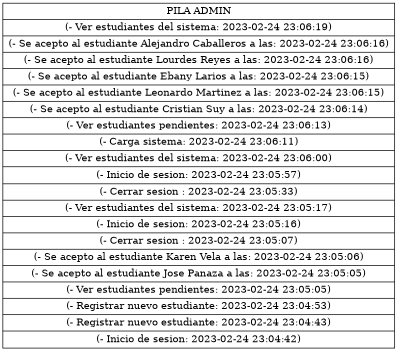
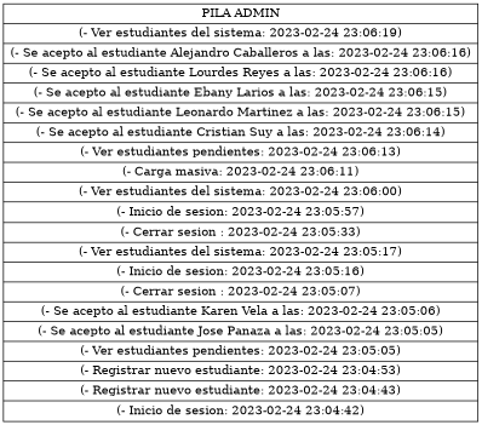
  digraph {
    rankdir=LR
-   n1 [label="PILA ADMIN|(- Ver estudiantes del sistema: 2023-02-24 23:06:19)|(- Se acepto al estudiante Alejandro  Caballeros a las: 2023-02-24 23:06:16)|(- Se acepto al estudiante Lourdes  Reyes a las: 2023-02-24 23:06:16)|(- Se acepto al estudiante Ebany  Larios a las: 2023-02-24 23:06:15)|(- Se acepto al estudiante Leonardo  Martinez a las: 2023-02-24 23:06:15)|(- Se acepto al estudiante Cristian  Suy a las: 2023-02-24 23:06:14)|(- Ver estudiantes pendientes: 2023-02-24 23:06:13)|(- Carga sistema: 2023-02-24 23:06:11)|(- Ver estudiantes del sistema: 2023-02-24 23:06:00)|(- Inicio de sesion: 2023-02-24 23:05:57)|(- Cerrar sesion : 2023-02-24 23:05:33)|(- Ver estudiantes del sistema: 2023-02-24 23:05:17)|(- Inicio de sesion: 2023-02-24 23:05:16)|(- Cerrar sesion : 2023-02-24 23:05:07)|(- Se acepto al estudiante Karen Vela a las: 2023-02-24 23:05:06)|(- Se acepto al estudiante Jose Panaza a las: 2023-02-24 23:05:05)|(- Ver estudiantes pendientes: 2023-02-24 23:05:05)|(- Registrar nuevo estudiante: 2023-02-24 23:04:53)|(- Registrar nuevo estudiante: 2023-02-24 23:04:43)|(- Inicio de sesion: 2023-02-24 23:04:42)" shape=record]
+   n1 [label="PILA ADMIN|(- Ver estudiantes del sistema: 2023-02-24 23:06:19)|(- Se acepto al estudiante Alejandro  Caballeros a las: 2023-02-24 23:06:16)|(- Se acepto al estudiante Lourdes  Reyes a las: 2023-02-24 23:06:16)|(- Se acepto al estudiante Ebany  Larios a las: 2023-02-24 23:06:15)|(- Se acepto al estudiante Leonardo  Martinez a las: 2023-02-24 23:06:15)|(- Se acepto al estudiante Cristian  Suy a las: 2023-02-24 23:06:14)|(- Ver estudiantes pendientes: 2023-02-24 23:06:13)|(- Carga masiva: 2023-02-24 23:06:11)|(- Ver estudiantes del sistema: 2023-02-24 23:06:00)|(- Inicio de sesion: 2023-02-24 23:05:57)|(- Cerrar sesion : 2023-02-24 23:05:33)|(- Ver estudiantes del sistema: 2023-02-24 23:05:17)|(- Inicio de sesion: 2023-02-24 23:05:16)|(- Cerrar sesion : 2023-02-24 23:05:07)|(- Se acepto al estudiante Karen Vela a las: 2023-02-24 23:05:06)|(- Se acepto al estudiante Jose Panaza a las: 2023-02-24 23:05:05)|(- Ver estudiantes pendientes: 2023-02-24 23:05:05)|(- Registrar nuevo estudiante: 2023-02-24 23:04:53)|(- Registrar nuevo estudiante: 2023-02-24 23:04:43)|(- Inicio de sesion: 2023-02-24 23:04:42)" shape=record]
  }
